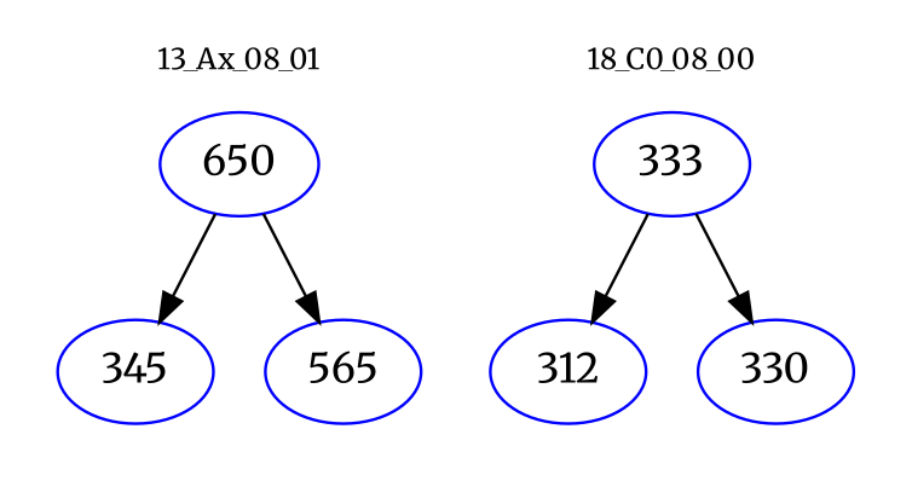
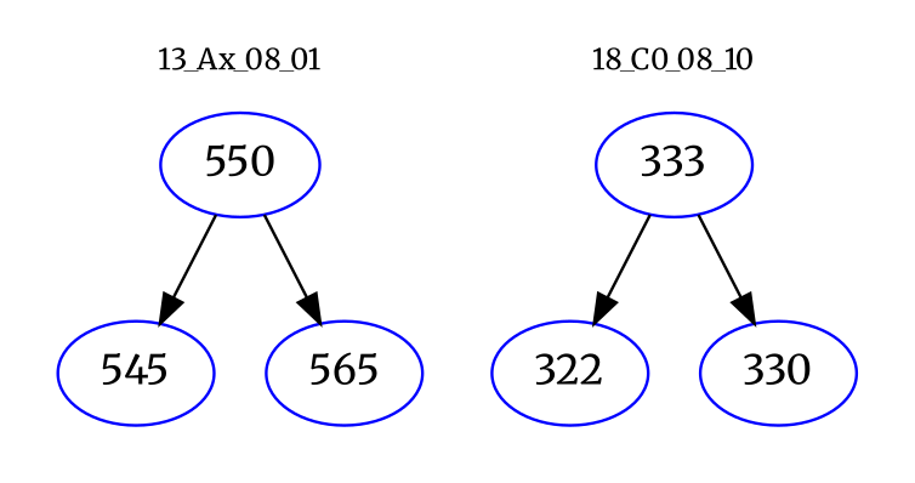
  digraph {
    fontname=Merriweather
    node [color=blue fontname=Merriweather]
    edge [color=black fontname=Merriweather]
-   n1 [label=650]
-   n2 [label=345]
+   n1 [label=550]
+   n2 [label=545]
    n3 [label=565]
    n4 [label=333]
-   n5 [label=312]
+   n5 [label=322]
    n6 [label=330]
    subgraph cluster_1 {
      color=white
      fontsize=10
      label="13_Ax_08_01"
      n1
      n2
      n3
    }
    subgraph cluster_2 {
      color=white
      fontsize=10
-     label="18_C0_08_00"
+     label="18_C0_08_10"
      n4
      n5
      n6
    }
    n1 -> n2
    n1 -> n3
    n4 -> n5
    n4 -> n6
  }
